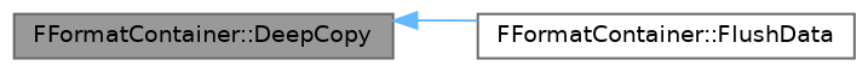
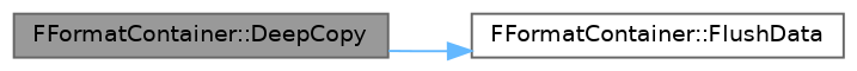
  digraph {
    rankdir=LR
    node [fontname=Helvetica fontsize=10 shape=box style=filled]
    n1 [color=gray40 fillcolor=grey60 fontcolor=black height=0.2 label="FFormatContainer::DeepCopy" width=0.4]
    n2 [color=grey40 fillcolor=white height=0.2 label="FFormatContainer::FlushData" width=0.4]
-   n2 -> n1 [color=steelblue1 fontname=Helvetica fontsize=10 labelfontname=Helvetica labelfontsize=10 style=solid]
+   n1 -> n2 [color=steelblue1 fontname=Helvetica fontsize=10 labelfontname=Helvetica labelfontsize=10 style=solid]
  }
